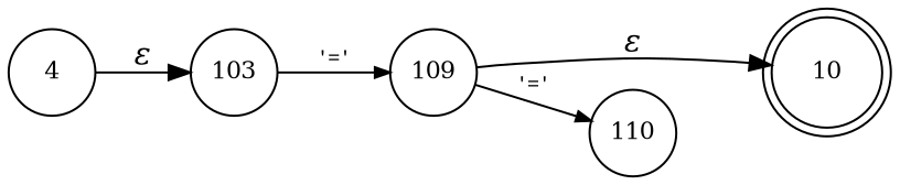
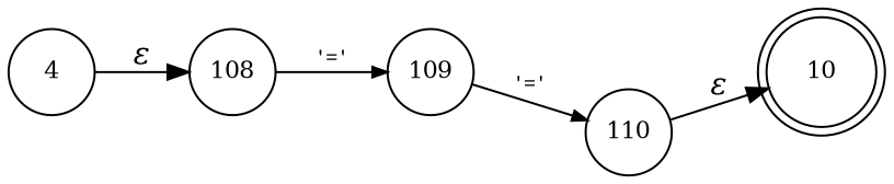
  digraph {
    rankdir=LR
    node [fixedsize=true fontsize=11 shape=circle peripheries=1]
    edge [fontname="Times-Italic"]
    n1 [label=10 shape=doublecircle width=.6 peripheries=""]
    n2 [label=4 width=.55]
-   n3 [label=103 width=.55]
+   n3 [label=108 width=.55]
    n4 [label=109 width=.55]
    n5 [label=110 width=.55]
    n2 -> n3 [label="&epsilon;"]
    n3 -> n4 [arrowhead=normal arrowsize=.7 fontname=Courier fontsize=11 label="'='"]
    n4 -> n5 [arrowhead=normal arrowsize=.7 fontname=Courier fontsize=11 label="'='"]
-   n4 -> n1 [label="&epsilon;"]
+   n5 -> n1 [label="&epsilon;"]
  }
